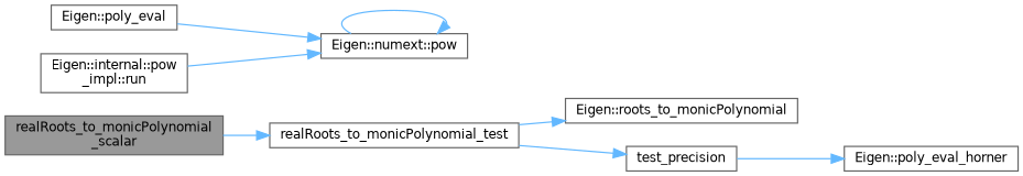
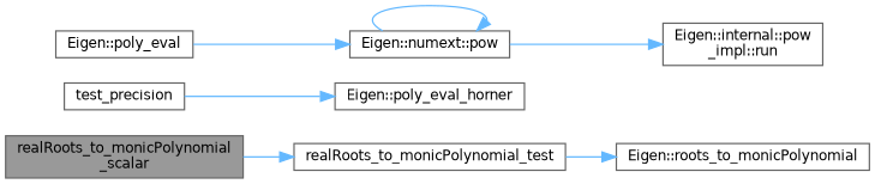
  digraph {
    rankdir=LR
    node [color=grey40 fillcolor=white fontname=Helvetica fontsize=10 shape=box style=filled]
    edge [color=steelblue1 fontname=Helvetica fontsize=10 labelfontname=Helvetica labelfontsize=10 style=solid]
    n1 [color=gray40 fillcolor=grey60 fontcolor=black height=0.2 label="realRoots_to_monicPolynomial\l_scalar" width=0.4]
    n2 [height=0.2 label=realRoots_to_monicPolynomial_test width=0.4]
    n3 [height=0.2 label="Eigen::roots_to_monicPolynomial" width=0.4]
    n4 [height=0.2 label=test_precision width=0.4]
    n5 [height=0.2 label="Eigen::poly_eval" width=0.4]
    n6 [height=0.2 label="Eigen::numext::pow" width=0.4]
    n7 [height=0.2 label="Eigen::poly_eval_horner" width=0.4]
    n8 [height=0.2 label="Eigen::internal::pow\l_impl::run" width=0.4]
    n1 -> n2
    n2 -> n3
-   n2 -> n4
    n4 -> n7
    n5 -> n6
    n6 -> n6
-   n8 -> n6
+   n6 -> n8
  }
